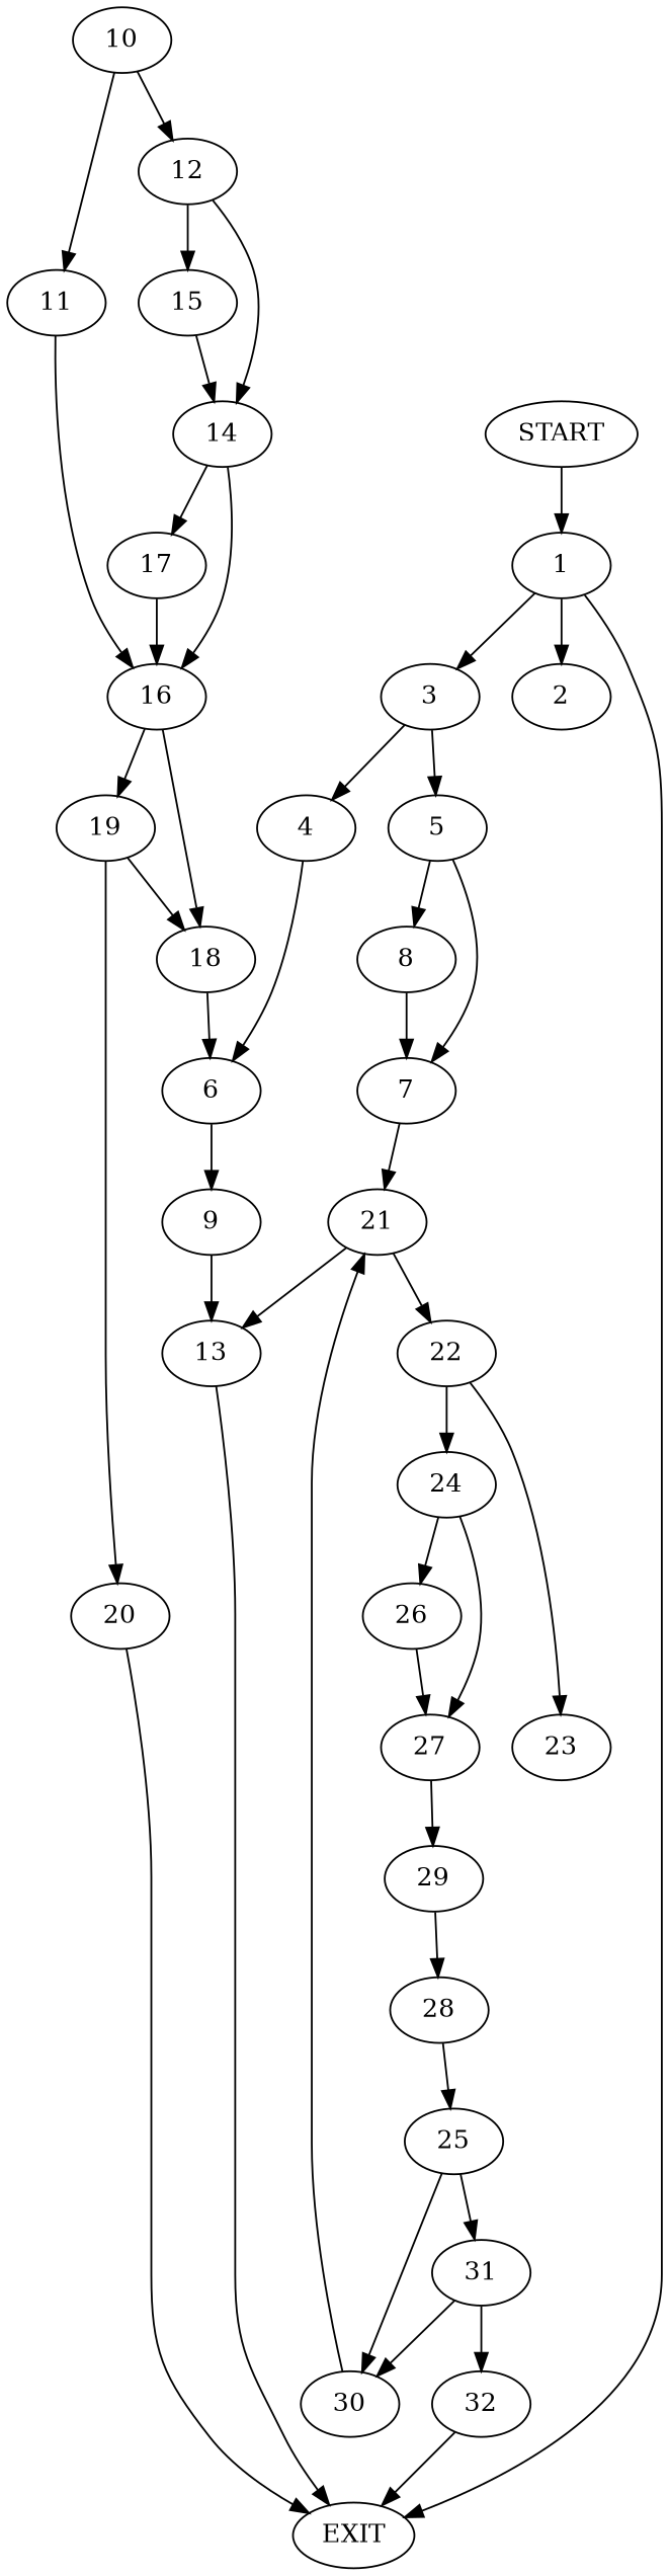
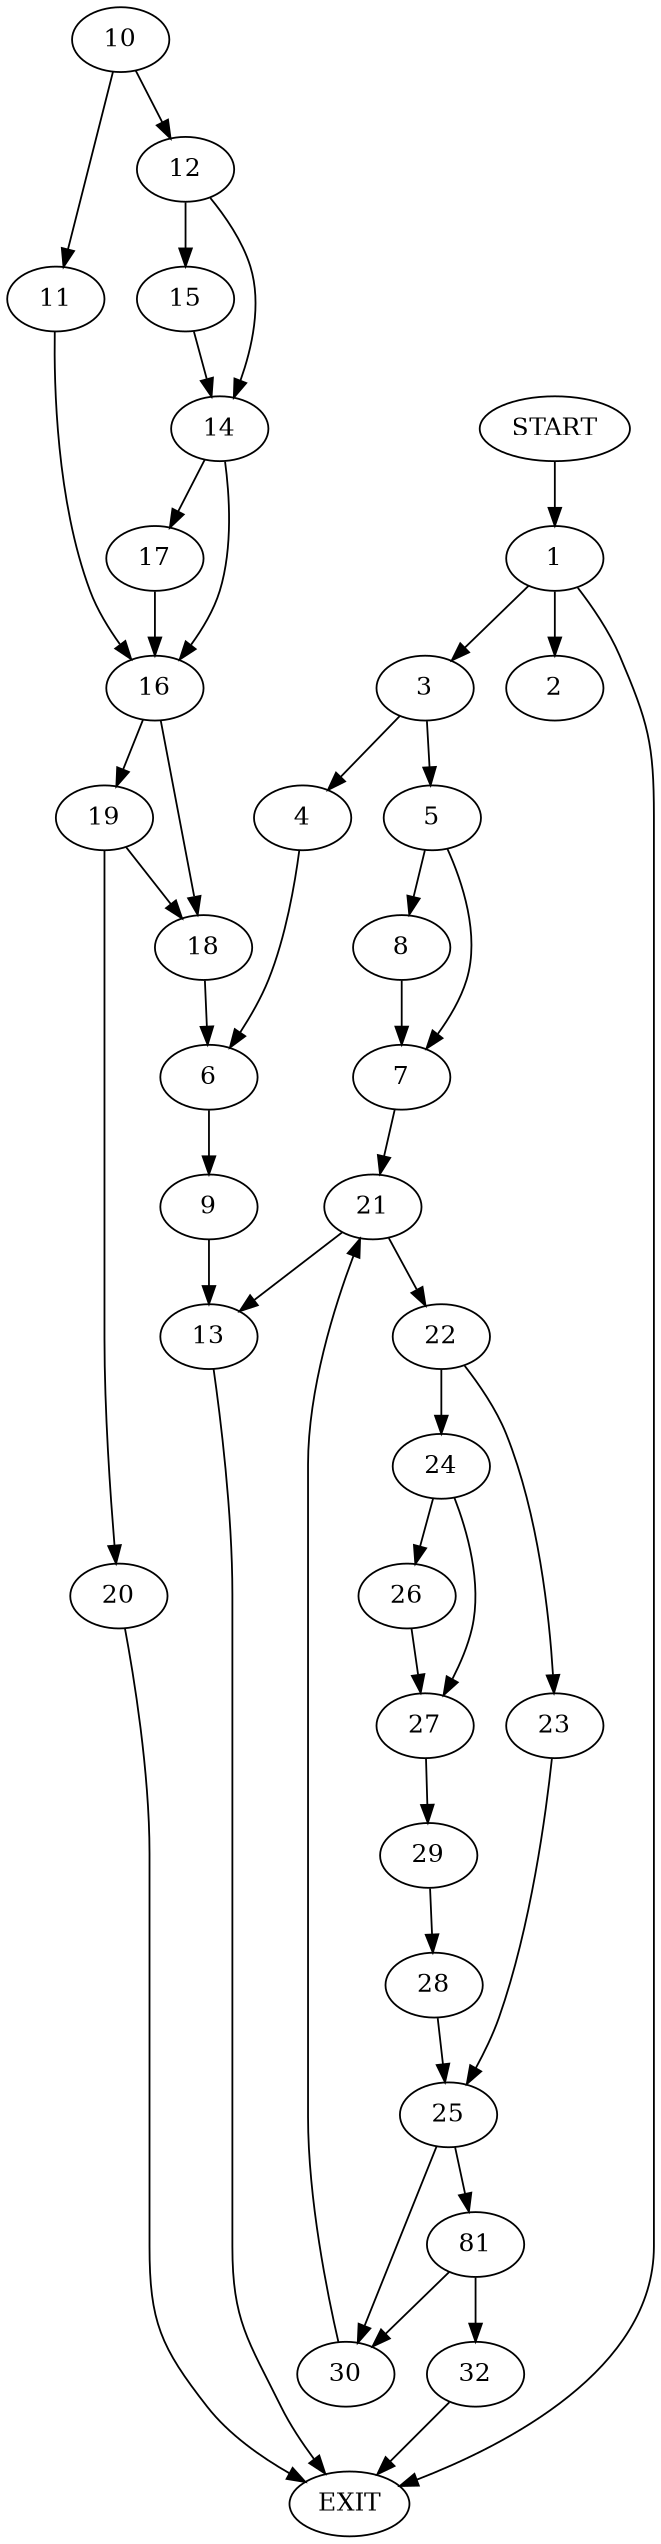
  digraph {
    n1 [label=START]
    1
    n3 [label=EXIT]
    2
    3
    4
    5
    6
    7
    8
    9
    21
    13
    10
    11
    12
    22
    16
    14
    15
    18
    19
    17
    20
    23
    24
    25
    26
    27
    30
-   31
+   31 [label=81]
    29
    32
    28
    n1 -> 1
    1 -> n3
    1 -> 2
    1 -> 3
    3 -> 4
    3 -> 5
    4 -> 6
    5 -> 7
    5 -> 8
    6 -> 9
    7 -> 21
    8 -> 7
    9 -> 13
    21 -> 13
    21 -> 22
    13 -> n3
    10 -> 11
    10 -> 12
    11 -> 16
    12 -> 14
    12 -> 15
    22 -> 23
    22 -> 24
    16 -> 18
    16 -> 19
    14 -> 16
    14 -> 17
    15 -> 14
    18 -> 6
    19 -> 18
    19 -> 20
    17 -> 16
    20 -> n3
+   23 -> 25
    24 -> 26
    24 -> 27
    25 -> 30
    25 -> 31
    26 -> 27
    27 -> 29
    30 -> 21
    31 -> 30
    31 -> 32
    29 -> 28
    32 -> n3
    28 -> 25
  }
